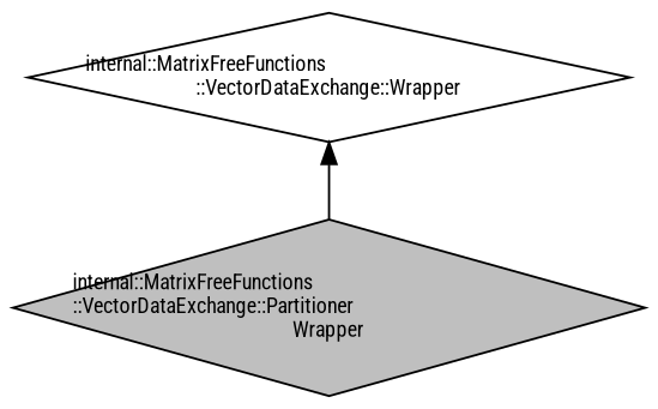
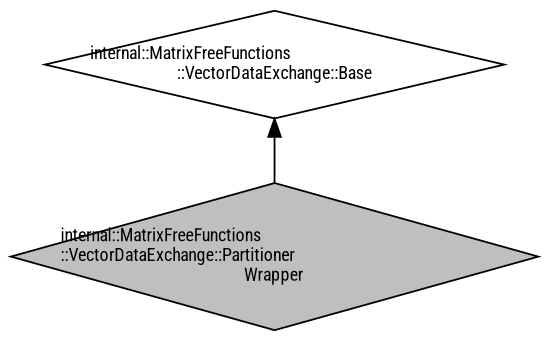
  digraph {
    fontname="Roboto Condensed"
    node [color=black fontname="Roboto Condensed" fontsize=10 shape=diamond style=filled]
    n1 [fillcolor=grey75 fontcolor=black height=0.2 label="internal::MatrixFreeFunctions\l::VectorDataExchange::Partitioner\lWrapper" width=0.4]
-   n2 [fillcolor=white height=0.2 label="internal::MatrixFreeFunctions\l::VectorDataExchange::Wrapper" width=0.4]
+   n2 [fillcolor=white height=0.2 label="internal::MatrixFreeFunctions\l::VectorDataExchange::Base" width=0.4]
    n2 -> n1 [color=black dir=back fontname="Roboto Condensed" fontsize=10 labelfontname=Helvetica labelfontsize=10 style=solid]
  }
